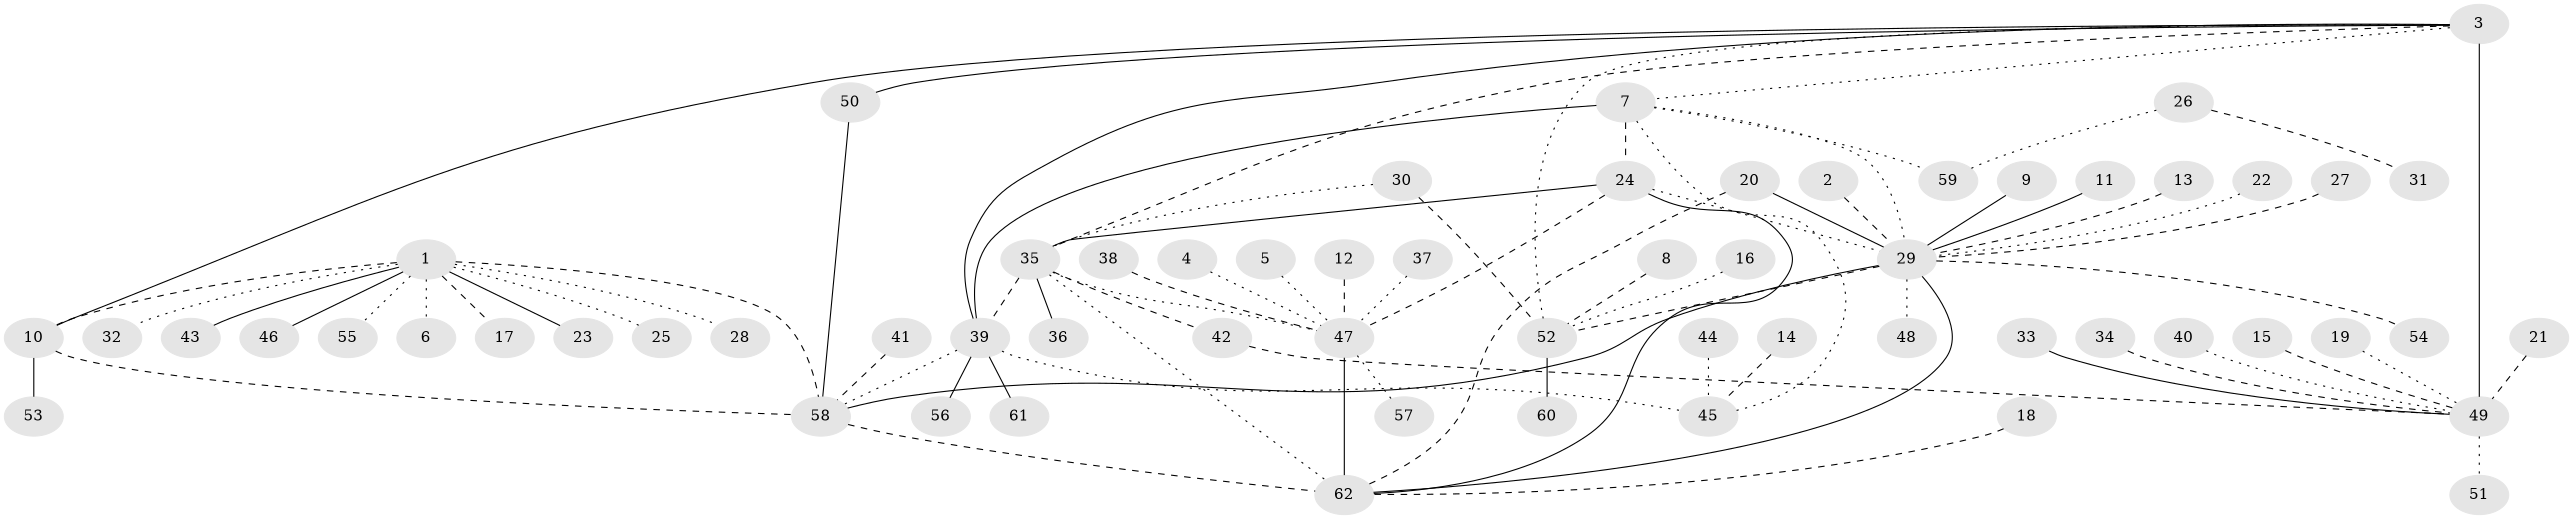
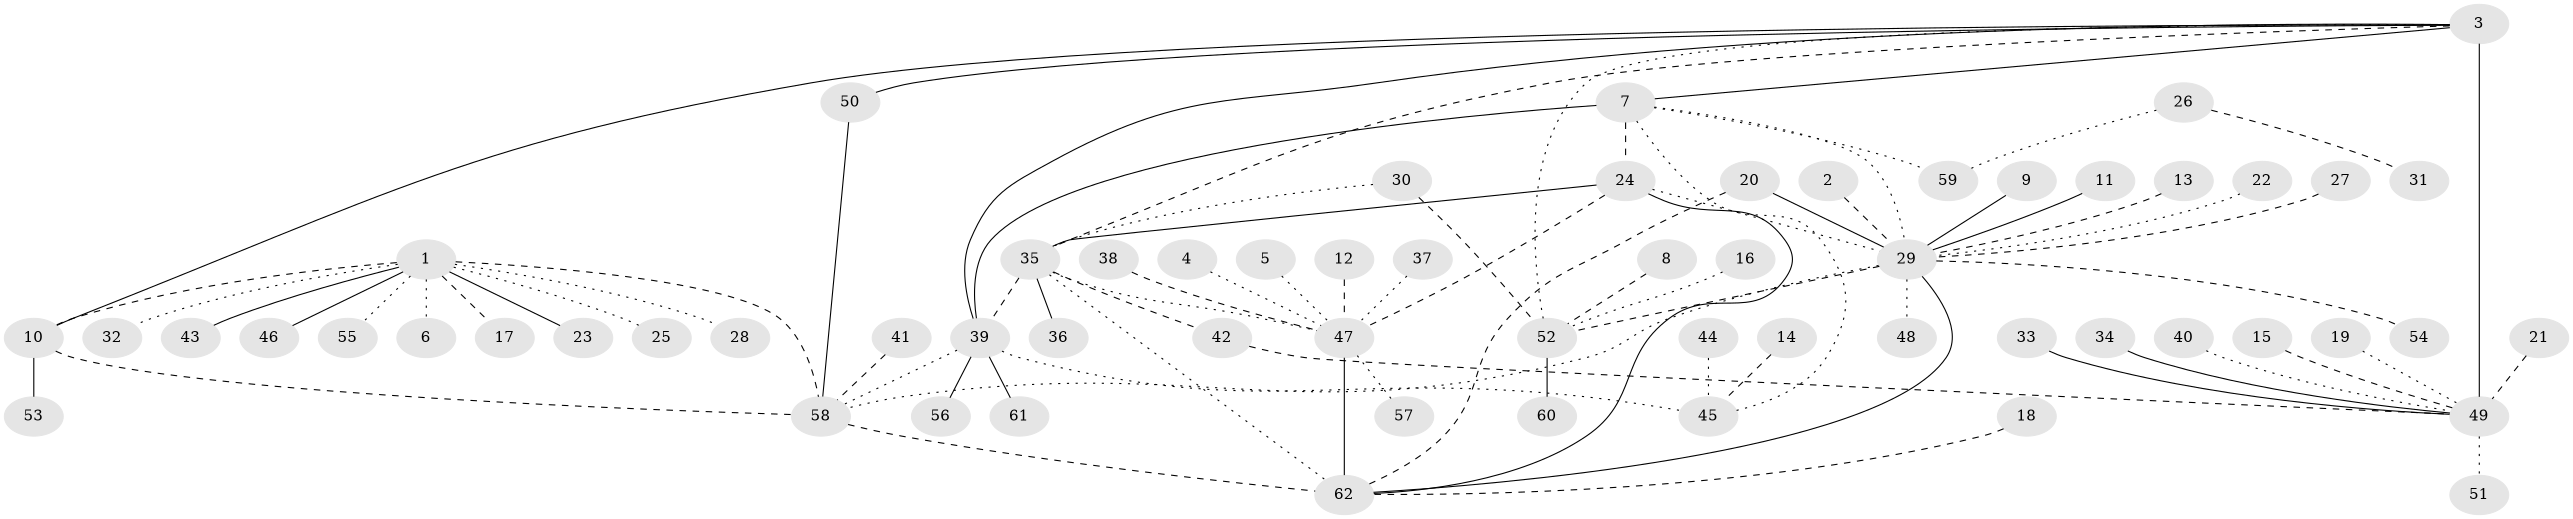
  graph {
    node [color=gray90 style=filled]
    edge [style=dotted weight=1.0]
    1
    6
    10
    17
    23
    25
    28
    32
    43
    46
    55
    58
    53
    62
    2
    29
    52
    48
    54
    3
    7
    35
    39
    49
    50
    24
    45
    59
    47
    36
    42
    56
    61
    51
    60
    4
    57
    5
    8
    9
    11
    12
    13
    14
    15
    16
    18
    19
    20
    21
    22
    26
    31
    27
    30
    33
    34
    37
    38
    40
    41
    44
    1 -- 6
    1 -- 10 [style=dashed weight=4.0]
    1 -- 17 [style=dashed]
    1 -- 23 [style=solid]
    1 -- 25
    1 -- 28
    1 -- 32
    1 -- 43 [style=solid]
    1 -- 46 [style=solid]
    1 -- 55
    1 -- 58 [style=dashed weight=4.0]
    10 -- 58 [style=dashed]
    10 -- 53 [style=solid]
    58 -- 62 [style=dashed]
    2 -- 29 [style=dashed]
-   29 -- 58 [style=solid]
+   29 -- 58
    29 -- 62 [style=solid]
    29 -- 52 [style=dashed weight=5.0]
    29 -- 48
    29 -- 54 [style=dashed]
    52 -- 60 [style=solid]
    3 -- 10 [style=solid]
    3 -- 52
-   3 -- 7
+   3 -- 7 [style=solid]
    3 -- 35 [style=dashed]
    3 -- 39 [style=solid]
    3 -- 49 [style=solid weight=8.0]
    3 -- 50 [style=solid]
    7 -- 29
    7 -- 39 [style=solid weight=6.0]
    7 -- 24 [style=dashed]
    7 -- 45 [weight=2.0]
    7 -- 59
    35 -- 62
    35 -- 39 [style=dashed]
    35 -- 47 [weight=3.0]
    35 -- 36 [style=solid]
    35 -- 42 [style=dashed]
    39 -- 58
    39 -- 45 [weight=3.0]
    39 -- 56 [style=solid]
    39 -- 61 [style=solid]
    49 -- 51
    50 -- 58 [style=solid]
    24 -- 62 [style=solid]
    24 -- 29
    24 -- 35 [style=solid]
    24 -- 47 [style=dashed weight=3.0]
    47 -- 62 [style=solid weight=3.0]
    47 -- 57
    42 -- 49 [style=dashed]
    4 -- 47
    5 -- 47
    8 -- 52 [style=dashed]
    9 -- 29 [style=solid]
    11 -- 29 [style=solid]
    12 -- 47 [style=dashed]
    13 -- 29 [style=dashed]
    14 -- 45 [style=dashed]
    15 -- 49 [style=dashed]
    16 -- 52
    18 -- 62 [style=dashed]
    19 -- 49
    20 -- 62 [style=dashed]
    20 -- 29 [style=solid]
    21 -- 49 [style=dashed]
    22 -- 29
    26 -- 59
    26 -- 31 [style=dashed]
    27 -- 29 [style=dashed]
    30 -- 52 [style=dashed]
    30 -- 35
    33 -- 49 [style=solid]
-   34 -- 49 [style=dashed]
+   34 -- 49 [style=solid]
    37 -- 47
    38 -- 47 [style=dashed]
    40 -- 49
    41 -- 58 [style=dashed]
    44 -- 45
  }
